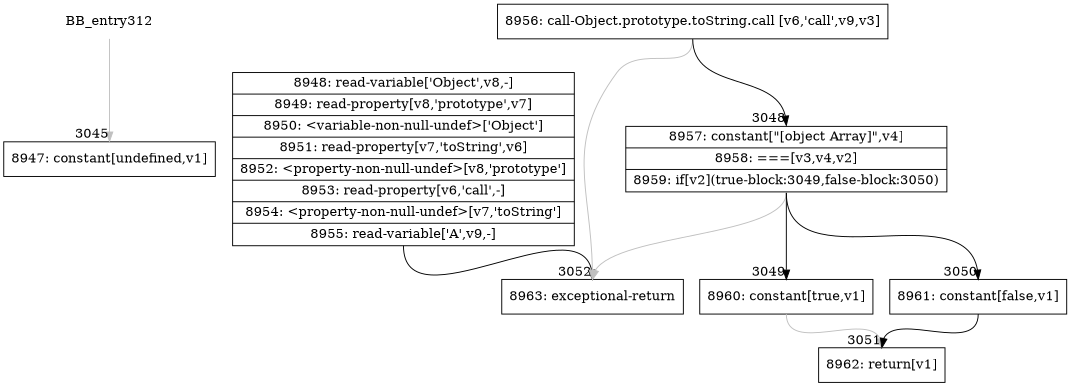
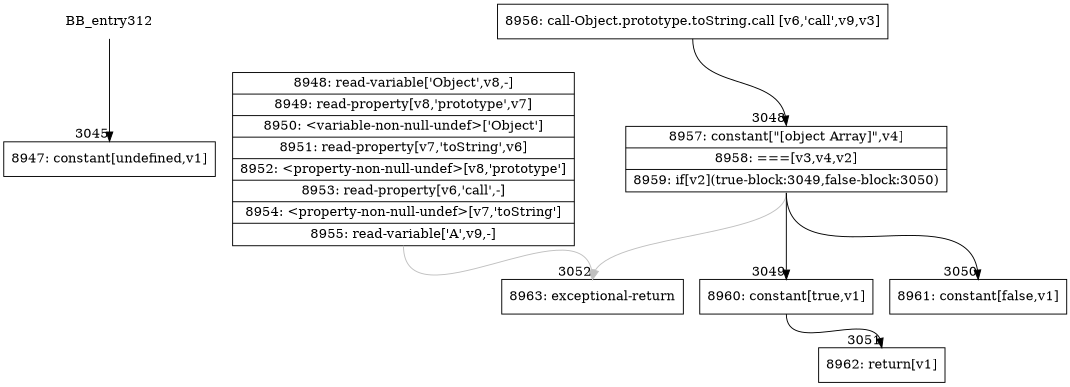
  digraph {
    rankdir=TD
    node [shape=record]
    edge [headport=n tailport=s]
    n1 [label=BB_entry312 shape=none]
    n2 [label="{8947: constant[undefined,v1]}"]
    n3 [label="{8948: read-variable['Object',v8,-]|8949: read-property[v8,'prototype',v7]|8950: \<variable-non-null-undef\>['Object']|8951: read-property[v7,'toString',v6]|8952: \<property-non-null-undef\>[v8,'prototype']|8953: read-property[v6,'call',-]|8954: \<property-non-null-undef\>[v7,'toString']|8955: read-variable['A',v9,-]}"]
    n4 [label="{8963: exceptional-return}"]
    n5 [label="{8956: call-Object.prototype.toString.call [v6,'call',v9,v3]}"]
    n6 [label="{8957: constant[\"[object Array]\",v4]|8958: ===[v3,v4,v2]|8959: if[v2](true-block:3049,false-block:3050)}"]
    n7 [label="{8960: constant[true,v1]}"]
    n8 [label="{8961: constant[false,v1]}"]
    n9 [label="{8962: return[v1]}"]
-   n1 -> n2 [headlabel="    3045" color=gray]
-   n3 -> n4 [color=black headlabel="      3052"]
-   n5 -> n4 [color=gray]
+   n1 -> n2 [headlabel="    3045"]
+   n3 -> n4 [color=gray headlabel="      3052"]
    n5 -> n6 [headlabel="      3048"]
    n6 -> n4 [color=gray]
    n6 -> n7 [headlabel="      3049"]
    n6 -> n8 [headlabel="      3050"]
-   n7 -> n9 [headlabel="      3051" color=gray]
-   n8 -> n9
+   n7 -> n9 [headlabel="      3051"]
  }
